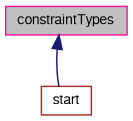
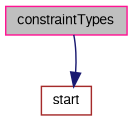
  digraph {
    rankdir=TB
    node [fontname=FreeSans fontsize=10 shape=record]
    n1 [color=deeppink fillcolor=grey75 fontcolor=black height=0.2 label=constraintTypes style=filled width=0.4]
    n2 [color=brown height=0.2 label=start width=0.4]
-   n1 -> n2 [color=midnightblue dir=back fontname=FreeSans fontsize=10 labelfontname=FreeSans labelfontsize=10 style=solid]
+   n2 -> n1 [color=midnightblue dir=back fontname=FreeSans fontsize=10 labelfontname=FreeSans labelfontsize=10 style=solid]
  }
